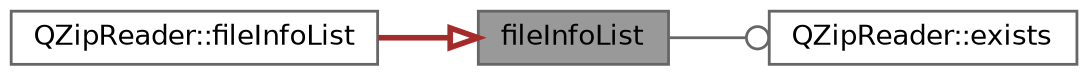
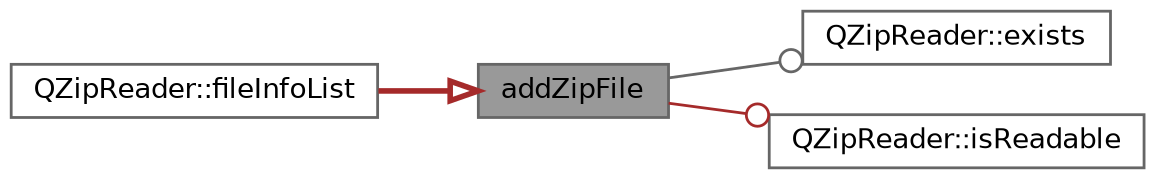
  digraph {
    rankdir=LR
    node [color=grey40 fillcolor=white fontname=Helvetica fontsize=10 shape=box style=filled]
    edge [arrowhead=odot color=brown fontname=Helvetica fontsize=10 labelfontname=Helvetica labelfontsize=10 style=solid]
-   n1 [color=gray40 fillcolor=grey60 fontcolor=black height=0.2 label=fileInfoList width=0.4]
+   n1 [color=gray40 fillcolor=grey60 fontcolor=black height=0.2 label=addZipFile width=0.4]
    n2 [height=0.2 label="QZipReader::exists" width=0.4]
+   n3 [height=0.2 label="QZipReader::isReadable" width=0.4]
    n4 [height=0.2 label="QZipReader::fileInfoList" width=0.4]
    n1 -> n2 [color=gray40]
+   n1 -> n3
    n4 -> n1 [arrowhead=onormal style=bold]
  }
